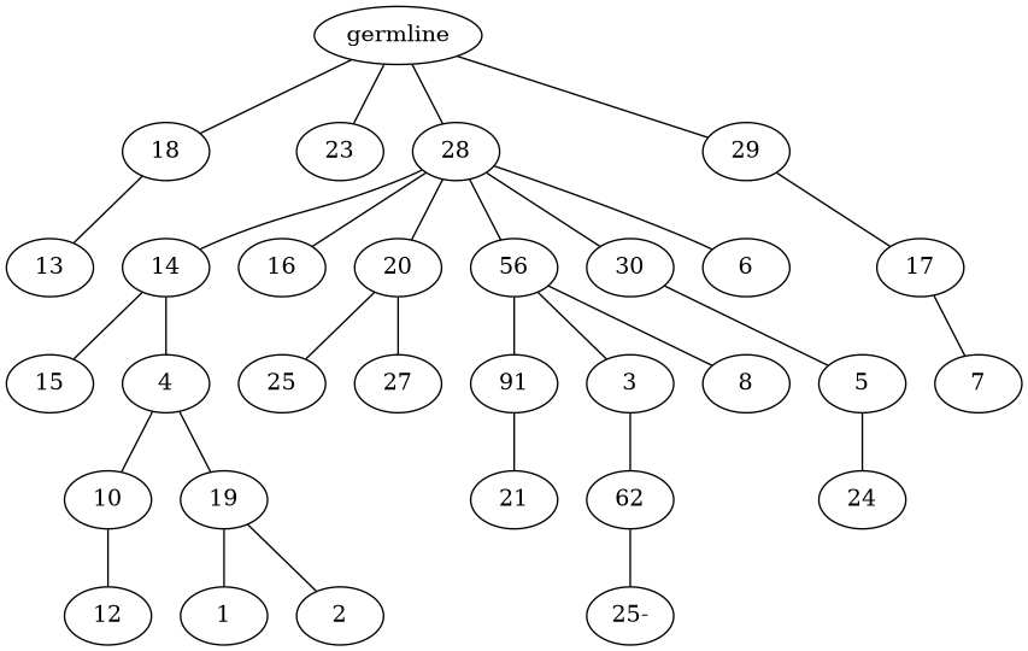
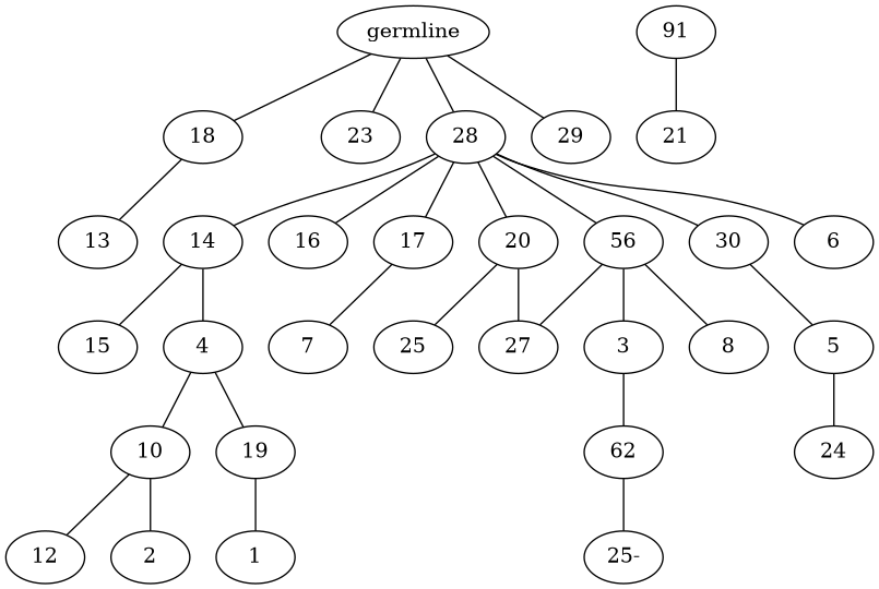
  graph {
    n1 [label=germline]
    n2 [label=18]
    n3 [label=23]
    n4 [label=28]
    n5 [label=29]
    n6 [label=13]
    n7 [label=14]
    n8 [label=16]
    n9 [label=17]
    n10 [label=20]
    n11 [label=56]
    n12 [label=30]
    n13 [label=6]
    n14 [label=15]
    n15 [label=4]
    n16 [label=7]
    n17 [label=25]
    n18 [label=27]
    n19 [label=91]
    n20 [label=3]
    n21 [label=8]
    n22 [label=5]
    n23 [label=10]
    n24 [label=19]
    n25 [label=12]
    n26 [label=1]
    n27 [label=2]
    n28 [label=21]
    n29 [label=62]
    n30 [label="25-"]
    n31 [label=24]
    n1 -- n2
    n1 -- n3
    n1 -- n4
    n1 -- n5
    n2 -- n6
    n4 -- n7
    n4 -- n8
-   n5 -- n9
+   n4 -- n9
    n4 -- n10
    n4 -- n11
    n4 -- n12
    n4 -- n13
    n7 -- n14
    n7 -- n15
    n9 -- n16
    n10 -- n17
    n10 -- n18
-   n11 -- n19
+   n11 -- n18
    n11 -- n20
    n11 -- n21
    n12 -- n22
    n15 -- n23
    n15 -- n24
    n19 -- n28
    n20 -- n29
    n22 -- n31
    n23 -- n25
    n24 -- n26
-   n24 -- n27
+   n23 -- n27
    n29 -- n30
  }
